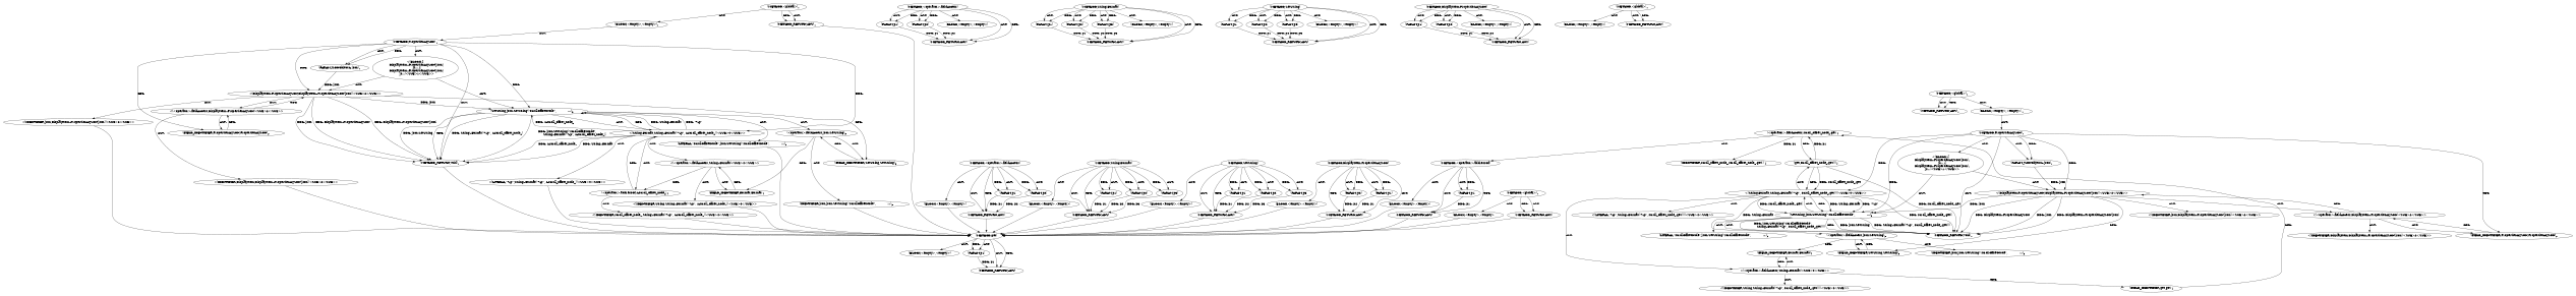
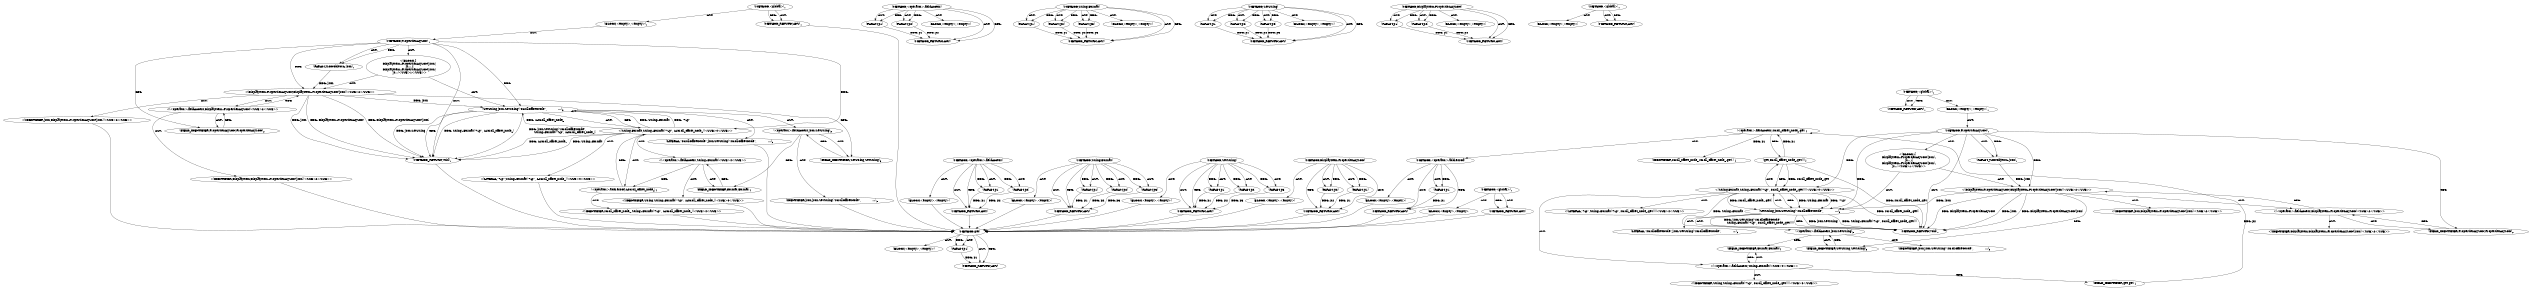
  digraph {
    fontname="DejaVu Serif"
    node [fontname="DejaVu Serif"]
    edge [fontname="DejaVu Serif"]
    n1 [label=<(METHOD,get)>]
    n2 [label=<(PARAM,p1)>]
    n3 [label=<(BLOCK,&lt;empty&gt;,&lt;empty&gt;)>]
    n4 [label=<(METHOD_RETURN,ANY)>]
    n5 [label=<(METHOD,&lt;global&gt;)<SUB>1</SUB>>]
    n6 [label=<(BLOCK,&lt;empty&gt;,&lt;empty&gt;)<SUB>1</SUB>>]
    n7 [label=<(METHOD_RETURN,ANY)<SUB>1</SUB>>]
    n8 [label=<(METHOD,PropertiesAsJSON)<SUB>1</SUB>>]
    n9 [label=<(PARAM,JSONObject&amp; json)<SUB>1</SUB>>]
    n10 [label="<(BLOCK,{\n   DisplayItem::PropertiesAsJSON(json);\n   js...,{\n   DisplayItem::PropertiesAsJSON(json);\n   js...)<SUB>1</SUB>>"]
    n11 [label="<(DisplayItem.PropertiesAsJSON,DisplayItem::PropertiesAsJSON(json))<SUB>2</SUB>>"]
    n12 [label=<(FIELD_IDENTIFIER,PropertiesAsJSON,PropertiesAsJSON)<SUB>2</SUB>>]
    n13 [label=<(SetString,json.SetString(&quot;scrollOffsetNode&quot;,             ...)<SUB>3</SUB>>]
    n14 [label="<(String.Format,String::Format(&quot;%p&quot;, scroll_offset_node_.get()))<SUB>4</SUB>>"]
    n15 [label=<(METHOD_RETURN,void)<SUB>1</SUB>>]
    n16 [label="<(&lt;operator&gt;.fieldAccess,DisplayItem::PropertiesAsJSON)<SUB>2</SUB>>"]
    n17 [label="<(IDENTIFIER,json,DisplayItem::PropertiesAsJSON(json))<SUB>2</SUB>>"]
    n18 [label=<(FIELD_IDENTIFIER,SetString,SetString)<SUB>3</SUB>>]
    n19 [label=<(&lt;operator&gt;.fieldAccess,json.SetString)<SUB>3</SUB>>]
    n20 [label=<(LITERAL,&quot;scrollOffsetNode&quot;,json.SetString(&quot;scrollOffsetNode&quot;,             ...)<SUB>3</SUB>>]
    n21 [label="<(&lt;operator&gt;.fieldAccess,String::Format)<SUB>4</SUB>>"]
    n22 [label="<(LITERAL,&quot;%p&quot;,String::Format(&quot;%p&quot;, scroll_offset_node_.get()))<SUB>4</SUB>>"]
    n23 [label=<(get,scroll_offset_node_.get())<SUB>4</SUB>>]
    n24 [label="<(IDENTIFIER,DisplayItem,DisplayItem::PropertiesAsJSON(json))<SUB>2</SUB>>"]
    n25 [label=<(IDENTIFIER,json,json.SetString(&quot;scrollOffsetNode&quot;,             ...)<SUB>3</SUB>>]
    n26 [label=<(FIELD_IDENTIFIER,Format,Format)<SUB>4</SUB>>]
    n27 [label="<(IDENTIFIER,String,String::Format(&quot;%p&quot;, scroll_offset_node_.get()))<SUB>4</SUB>>"]
    n28 [label=<(FIELD_IDENTIFIER,get,get)<SUB>4</SUB>>]
    n29 [label=<(&lt;operator&gt;.fieldAccess,scroll_offset_node_.get)<SUB>4</SUB>>]
    n30 [label=<(IDENTIFIER,scroll_offset_node_,scroll_offset_node_.get())<SUB>4</SUB>>]
    n31 [label=<(METHOD,&lt;operator&gt;.addressOf)>]
    n32 [label=<(METHOD,&lt;operator&gt;.fieldAccess)>]
    n33 [label=<(PARAM,p1)>]
    n34 [label=<(PARAM,p2)>]
    n35 [label=<(BLOCK,&lt;empty&gt;,&lt;empty&gt;)>]
    n36 [label=<(METHOD_RETURN,ANY)>]
    n37 [label=<(METHOD,String.Format)>]
    n38 [label=<(PARAM,p1)>]
    n39 [label=<(PARAM,p2)>]
    n40 [label=<(PARAM,p3)>]
    n41 [label=<(BLOCK,&lt;empty&gt;,&lt;empty&gt;)>]
    n42 [label=<(METHOD_RETURN,ANY)>]
    n43 [label=<(METHOD,SetString)>]
    n44 [label=<(PARAM,p1)>]
    n45 [label=<(PARAM,p2)>]
    n46 [label=<(PARAM,p3)>]
    n47 [label=<(BLOCK,&lt;empty&gt;,&lt;empty&gt;)>]
    n48 [label=<(METHOD_RETURN,ANY)>]
    n49 [label=<(METHOD,DisplayItem.PropertiesAsJSON)>]
    n50 [label=<(PARAM,p1)>]
    n51 [label=<(PARAM,p2)>]
    n52 [label=<(BLOCK,&lt;empty&gt;,&lt;empty&gt;)>]
    n53 [label=<(METHOD_RETURN,ANY)>]
    n54 [label=<(METHOD,&lt;global&gt;)<SUB>1</SUB>>]
    n55 [label=<(BLOCK,&lt;empty&gt;,&lt;empty&gt;)>]
    n56 [label=<(METHOD_RETURN,ANY)>]
    n57 [label=<(PARAM,p1)>]
    n58 [label=<(BLOCK,&lt;empty&gt;,&lt;empty&gt;)>]
    n59 [label=<(METHOD_RETURN,ANY)>]
    n60 [label=<(METHOD,&lt;global&gt;)<SUB>1</SUB>>]
    n61 [label=<(BLOCK,&lt;empty&gt;,&lt;empty&gt;)<SUB>1</SUB>>]
    n62 [label=<(METHOD_RETURN,ANY)<SUB>1</SUB>>]
    n63 [label=<(METHOD,PropertiesAsJSON)<SUB>1</SUB>>]
    n64 [label=<(PARAM,JSONObject&amp; json)<SUB>1</SUB>>]
    n65 [label="<(BLOCK,{\n   DisplayItem::PropertiesAsJSON(json);\n   js...,{\n   DisplayItem::PropertiesAsJSON(json);\n   js...)<SUB>1</SUB>>"]
    n66 [label="<(DisplayItem.PropertiesAsJSON,DisplayItem::PropertiesAsJSON(json))<SUB>2</SUB>>"]
    n67 [label=<(FIELD_IDENTIFIER,PropertiesAsJSON,PropertiesAsJSON)<SUB>2</SUB>>]
    n68 [label=<(SetString,json.SetString(&quot;scrollOffsetNode&quot;,             ...)<SUB>3</SUB>>]
    n69 [label="<(String.Format,String::Format(&quot;%p&quot;, &amp;scroll_offset_node_))<SUB>4</SUB>>"]
    n70 [label=<(METHOD_RETURN,void)<SUB>1</SUB>>]
    n71 [label="<(&lt;operator&gt;.fieldAccess,DisplayItem::PropertiesAsJSON)<SUB>2</SUB>>"]
    n72 [label="<(IDENTIFIER,json,DisplayItem::PropertiesAsJSON(json))<SUB>2</SUB>>"]
    n73 [label=<(FIELD_IDENTIFIER,SetString,SetString)<SUB>3</SUB>>]
    n74 [label=<(&lt;operator&gt;.fieldAccess,json.SetString)<SUB>3</SUB>>]
    n75 [label=<(LITERAL,&quot;scrollOffsetNode&quot;,json.SetString(&quot;scrollOffsetNode&quot;,             ...)<SUB>3</SUB>>]
    n76 [label="<(&lt;operator&gt;.fieldAccess,String::Format)<SUB>4</SUB>>"]
    n77 [label="<(LITERAL,&quot;%p&quot;,String::Format(&quot;%p&quot;, &amp;scroll_offset_node_))<SUB>4</SUB>>"]
    n78 [label=<(&lt;operator&gt;.addressOf,&amp;scroll_offset_node_)<SUB>4</SUB>>]
    n79 [label="<(IDENTIFIER,DisplayItem,DisplayItem::PropertiesAsJSON(json))<SUB>2</SUB>>"]
    n80 [label=<(IDENTIFIER,json,json.SetString(&quot;scrollOffsetNode&quot;,             ...)<SUB>3</SUB>>]
    n81 [label=<(FIELD_IDENTIFIER,Format,Format)<SUB>4</SUB>>]
    n82 [label="<(IDENTIFIER,String,String::Format(&quot;%p&quot;, &amp;scroll_offset_node_))<SUB>4</SUB>>"]
    n83 [label="<(IDENTIFIER,scroll_offset_node_,String::Format(&quot;%p&quot;, &amp;scroll_offset_node_))<SUB>4</SUB>>"]
    n84 [label=<(METHOD,&lt;operator&gt;.fieldAccess)>]
    n85 [label=<(PARAM,p1)>]
    n86 [label=<(PARAM,p2)>]
    n87 [label=<(BLOCK,&lt;empty&gt;,&lt;empty&gt;)>]
    n88 [label=<(METHOD_RETURN,ANY)>]
    n89 [label=<(METHOD,String.Format)>]
    n90 [label=<(PARAM,p1)>]
    n91 [label=<(PARAM,p2)>]
    n92 [label=<(PARAM,p3)>]
    n93 [label=<(BLOCK,&lt;empty&gt;,&lt;empty&gt;)>]
    n94 [label=<(METHOD_RETURN,ANY)>]
    n95 [label=<(METHOD,SetString)>]
    n96 [label=<(PARAM,p1)>]
    n97 [label=<(PARAM,p2)>]
    n98 [label=<(PARAM,p3)>]
    n99 [label=<(BLOCK,&lt;empty&gt;,&lt;empty&gt;)>]
    n100 [label=<(METHOD_RETURN,ANY)>]
    n101 [label=<(METHOD,DisplayItem.PropertiesAsJSON)>]
    n102 [label=<(PARAM,p1)>]
    n103 [label=<(PARAM,p2)>]
    n104 [label=<(BLOCK,&lt;empty&gt;,&lt;empty&gt;)>]
    n105 [label=<(METHOD_RETURN,ANY)>]
    n106 [label=<(METHOD,&lt;global&gt;)<SUB>1</SUB>>]
    n107 [label=<(BLOCK,&lt;empty&gt;,&lt;empty&gt;)>]
    n108 [label=<(METHOD_RETURN,ANY)>]
    n1 -> n2 [label="AST: "]
    n1 -> n2 [label="DDG: "]
    n1 -> n3 [label="AST: "]
    n1 -> n4 [label="AST: "]
    n1 -> n4 [label="CFG: "]
    n2 -> n4 [label="DDG: p1"]
    n5 -> n6 [label="AST: "]
    n5 -> n7 [label="AST: "]
    n5 -> n7 [label="CFG: "]
    n6 -> n8 [label="AST: "]
    n8 -> n9 [label="AST: "]
    n8 -> n9 [label="DDG: "]
    n8 -> n10 [label="AST: "]
    n8 -> n11 [label="DDG: "]
    n8 -> n12 [label="CFG: "]
    n8 -> n13 [label="DDG: "]
    n8 -> n14 [label="DDG: "]
    n8 -> n15 [label="AST: "]
    n9 -> n11 [label="DDG: json"]
    n10 -> n11 [label="AST: "]
    n10 -> n13 [label="AST: "]
    n11 -> n13 [label="DDG: json"]
    n11 -> n15 [label="DDG: DisplayItem::PropertiesAsJSON"]
    n11 -> n15 [label="DDG: json"]
    n11 -> n15 [label="DDG: DisplayItem::PropertiesAsJSON(json)"]
    n11 -> n16 [label="AST: "]
    n11 -> n17 [label="AST: "]
    n11 -> n18 [label="CFG: "]
    n12 -> n16 [label="CFG: "]
    n13 -> n14 [label="AST: "]
    n13 -> n15 [label="CFG: "]
    n13 -> n15 [label="DDG: json.SetString"]
    n13 -> n15 [label="DDG: String::Format(&quot;%p&quot;, scroll_offset_node_.get())"]
    n13 -> n15 [label="DDG: json.SetString(&quot;scrollOffsetNode&quot;,\n                 String::Format(&quot;%p&quot;, scroll_offset_node_.get()))"]
    n13 -> n19 [label="AST: "]
    n13 -> n20 [label="AST: "]
    n14 -> n13 [label="CFG: "]
    n14 -> n13 [label="DDG: String::Format"]
    n14 -> n13 [label="DDG: &quot;%p&quot;"]
    n14 -> n13 [label="DDG: scroll_offset_node_.get()"]
    n14 -> n15 [label="DDG: String::Format"]
    n14 -> n15 [label="DDG: scroll_offset_node_.get()"]
    n14 -> n21 [label="AST: "]
    n14 -> n22 [label="AST: "]
    n14 -> n23 [label="AST: "]
    n16 -> n11 [label="CFG: "]
    n16 -> n12 [label="AST: "]
    n16 -> n24 [label="AST: "]
    n18 -> n19 [label="CFG: "]
    n19 -> n18 [label="AST: "]
    n19 -> n25 [label="AST: "]
    n19 -> n26 [label="CFG: "]
    n21 -> n26 [label="AST: "]
    n21 -> n27 [label="AST: "]
    n21 -> n28 [label="CFG: "]
    n23 -> n14 [label="CFG: "]
    n23 -> n14 [label="DDG: scroll_offset_node_.get"]
    n23 -> n15 [label="DDG: scroll_offset_node_.get"]
    n23 -> n29 [label="DDG: p1"]
    n26 -> n21 [label="CFG: "]
-   n28 -> n29 [label="CFG: "]
+   n28 -> n29 [label="DDG: p2"]
    n29 -> n23 [label="CFG: "]
    n29 -> n30 [label="DDG: p1"]
    n29 -> n31 [label="AST: "]
    n31 -> n57 [label="AST: "]
    n31 -> n57 [label="DDG: "]
    n31 -> n58 [label="AST: "]
    n31 -> n59 [label="AST: "]
    n31 -> n59 [label="CFG: "]
    n32 -> n33 [label="AST: "]
    n32 -> n33 [label="DDG: "]
    n32 -> n34 [label="AST: "]
    n32 -> n34 [label="DDG: "]
    n32 -> n35 [label="AST: "]
    n32 -> n36 [label="AST: "]
    n32 -> n36 [label="CFG: "]
    n33 -> n36 [label="DDG: p1"]
    n34 -> n36 [label="DDG: p2"]
    n37 -> n38 [label="AST: "]
    n37 -> n38 [label="DDG: "]
    n37 -> n39 [label="AST: "]
    n37 -> n39 [label="DDG: "]
    n37 -> n40 [label="AST: "]
    n37 -> n40 [label="DDG: "]
    n37 -> n41 [label="AST: "]
    n37 -> n42 [label="AST: "]
    n37 -> n42 [label="CFG: "]
    n38 -> n42 [label="DDG: p1"]
    n39 -> n42 [label="DDG: p2"]
    n40 -> n42 [label="DDG: p3"]
    n43 -> n44 [label="AST: "]
    n43 -> n44 [label="DDG: "]
    n43 -> n45 [label="AST: "]
    n43 -> n45 [label="DDG: "]
    n43 -> n46 [label="AST: "]
    n43 -> n46 [label="DDG: "]
    n43 -> n47 [label="AST: "]
    n43 -> n48 [label="AST: "]
    n43 -> n48 [label="CFG: "]
    n44 -> n48 [label="DDG: p1"]
    n45 -> n48 [label="DDG: p2"]
    n46 -> n48 [label="DDG: p3"]
    n49 -> n50 [label="AST: "]
    n49 -> n50 [label="DDG: "]
    n49 -> n51 [label="AST: "]
    n49 -> n51 [label="DDG: "]
    n49 -> n52 [label="AST: "]
    n49 -> n53 [label="AST: "]
    n49 -> n53 [label="CFG: "]
    n50 -> n53 [label="DDG: p1"]
    n51 -> n53 [label="DDG: p2"]
    n54 -> n55 [label="AST: "]
    n54 -> n56 [label="AST: "]
    n54 -> n56 [label="CFG: "]
    n57 -> n59 [label="DDG: p1"]
    n58 -> n1
    n59 -> n1
    n60 -> n61 [label="AST: "]
    n60 -> n62 [label="AST: "]
    n60 -> n62 [label="CFG: "]
    n61 -> n63 [label="AST: "]
    n62 -> n1
    n63 -> n64 [label="AST: "]
    n63 -> n64 [label="DDG: "]
    n63 -> n65 [label="AST: "]
    n63 -> n66 [label="DDG: "]
    n63 -> n67 [label="CFG: "]
    n63 -> n68 [label="DDG: "]
    n63 -> n69 [label="DDG: "]
    n63 -> n70 [label="AST: "]
    n64 -> n66 [label="DDG: json"]
    n65 -> n66 [label="AST: "]
    n65 -> n68 [label="AST: "]
    n66 -> n68 [label="DDG: json"]
    n66 -> n70 [label="DDG: DisplayItem::PropertiesAsJSON"]
    n66 -> n70 [label="DDG: json"]
    n66 -> n70 [label="DDG: DisplayItem::PropertiesAsJSON(json)"]
    n66 -> n71 [label="AST: "]
    n66 -> n72 [label="AST: "]
    n66 -> n73 [label="CFG: "]
    n67 -> n71 [label="CFG: "]
    n68 -> n69 [label="AST: "]
    n68 -> n70 [label="CFG: "]
    n68 -> n70 [label="DDG: json.SetString"]
    n68 -> n70 [label="DDG: String::Format(&quot;%p&quot;, &amp;scroll_offset_node_)"]
    n68 -> n70 [label="DDG: json.SetString(&quot;scrollOffsetNode&quot;,\n                 String::Format(&quot;%p&quot;, &amp;scroll_offset_node_))"]
    n68 -> n74 [label="AST: "]
    n68 -> n75 [label="AST: "]
    n69 -> n68 [label="CFG: "]
    n69 -> n68 [label="DDG: String::Format"]
    n69 -> n68 [label="DDG: &quot;%p&quot;"]
    n69 -> n68 [label="DDG: &amp;scroll_offset_node_"]
    n69 -> n70 [label="DDG: String::Format"]
    n69 -> n70 [label="DDG: &amp;scroll_offset_node_"]
    n69 -> n76 [label="AST: "]
    n69 -> n77 [label="AST: "]
    n69 -> n78 [label="AST: "]
    n70 -> n1
    n71 -> n66 [label="CFG: "]
    n71 -> n67 [label="AST: "]
    n71 -> n79 [label="AST: "]
    n72 -> n1
    n73 -> n74 [label="CFG: "]
    n74 -> n73 [label="AST: "]
    n74 -> n80 [label="AST: "]
    n74 -> n81 [label="CFG: "]
    n75 -> n1
    n76 -> n78 [label="CFG: "]
    n76 -> n81 [label="AST: "]
    n76 -> n82 [label="AST: "]
    n77 -> n1
    n78 -> n69 [label="CFG: "]
    n78 -> n83 [label="AST: "]
    n79 -> n1
    n80 -> n1
    n81 -> n76 [label="CFG: "]
    n82 -> n1
    n83 -> n1
    n84 -> n85 [label="AST: "]
    n84 -> n85 [label="DDG: "]
    n84 -> n86 [label="AST: "]
    n84 -> n86 [label="DDG: "]
    n84 -> n87 [label="AST: "]
    n84 -> n88 [label="AST: "]
    n84 -> n88 [label="CFG: "]
    n85 -> n88 [label="DDG: p1"]
    n86 -> n88 [label="DDG: p2"]
    n87 -> n1
    n88 -> n1
    n89 -> n90 [label="AST: "]
    n89 -> n90 [label="DDG: "]
    n89 -> n91 [label="AST: "]
    n89 -> n91 [label="DDG: "]
    n89 -> n92 [label="AST: "]
    n89 -> n92 [label="DDG: "]
    n89 -> n93 [label="AST: "]
    n89 -> n94 [label="AST: "]
    n89 -> n94 [label="CFG: "]
    n90 -> n94 [label="DDG: p1"]
    n91 -> n94 [label="DDG: p2"]
    n92 -> n94 [label="DDG: p3"]
    n93 -> n1
    n94 -> n1
    n95 -> n96 [label="AST: "]
    n95 -> n96 [label="DDG: "]
    n95 -> n97 [label="AST: "]
    n95 -> n97 [label="DDG: "]
    n95 -> n98 [label="AST: "]
    n95 -> n98 [label="DDG: "]
    n95 -> n99 [label="AST: "]
    n95 -> n100 [label="AST: "]
    n95 -> n100 [label="CFG: "]
    n96 -> n100 [label="DDG: p1"]
    n97 -> n100 [label="DDG: p2"]
    n98 -> n100 [label="DDG: p3"]
    n99 -> n1
    n100 -> n1
    n101 -> n102 [label="AST: "]
    n101 -> n102 [label="DDG: "]
    n101 -> n103 [label="AST: "]
    n101 -> n103 [label="DDG: "]
    n101 -> n104 [label="AST: "]
    n101 -> n105 [label="AST: "]
    n101 -> n105 [label="CFG: "]
    n102 -> n105 [label="DDG: p1"]
    n103 -> n105 [label="DDG: p2"]
    n104 -> n1
    n105 -> n1
    n106 -> n107 [label="AST: "]
    n106 -> n108 [label="AST: "]
    n106 -> n108 [label="CFG: "]
    n107 -> n1
    n108 -> n1
  }
